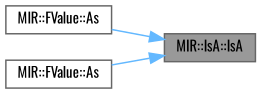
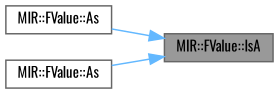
  digraph {
    rankdir=RL
    fontname=Oswald
    node [color=grey40 fillcolor=white fontname=Oswald fontsize=10 shape=box style=filled]
    edge [color=steelblue1 dir=back fontname=Oswald fontsize=10 labelfontname=Helvetica labelfontsize=10 style=solid]
-   n1 [color=gray40 fillcolor=grey60 fontcolor=black height=0.2 label="MIR::IsA::IsA" width=0.4]
+   n1 [color=gray40 fillcolor=grey60 fontcolor=black height=0.2 label="MIR::FValue::IsA" width=0.4]
    n2 [height=0.2 label="MIR::FValue::As" width=0.4]
    n3 [height=0.2 label="MIR::FValue::As" width=0.4]
    n1 -> n2
    n1 -> n3
  }
